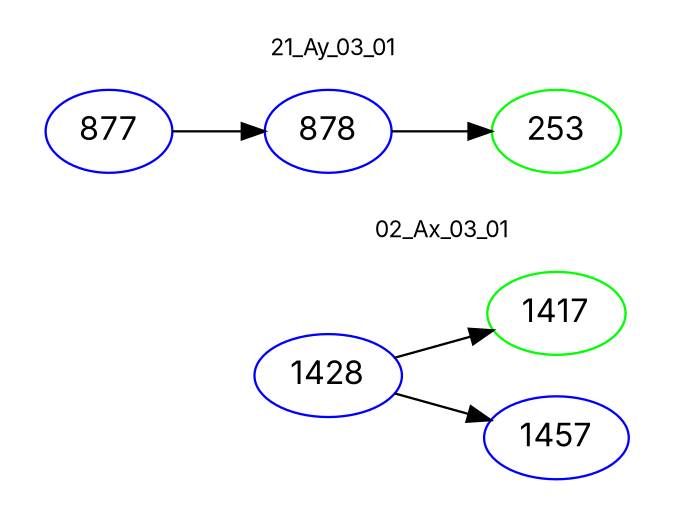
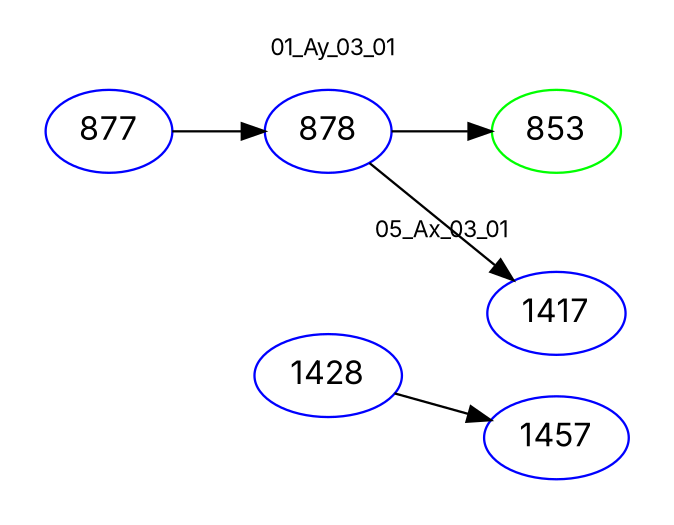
  digraph {
    fontname=Inter
    rankdir=LR
    node [color=blue fontname=Inter]
    edge [color=black fontname=Inter]
    n1 [label=877]
-   n2 [color=green label=253]
+   n2 [color=green label=853]
    n3 [label=878]
    n4 [label=1428]
-   n5 [color=green label=1417]
+   n5 [label=1417]
    n6 [label=1457]
    subgraph cluster_1 {
      color=white
      fontsize=10
-     label="21_Ay_03_01"
+     label="01_Ay_03_01"
      n1
      n2
      n3
    }
    subgraph cluster_2 {
      color=white
      fontsize=10
-     label="02_Ax_03_01"
+     label="05_Ax_03_01"
      n4
      n5
      n6
    }
    n1 -> n3
    n3 -> n2
-   n4 -> n5
+   n3 -> n5
    n4 -> n6
  }
